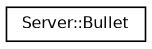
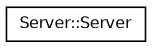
  digraph {
    rankdir=LR
-   n1 [color=black fillcolor=white fontname=Helvetica fontsize=10 height=0.2 label="Server::Bullet" shape=record style=filled width=0.4]
+   n1 [color=black fillcolor=white fontname=Helvetica fontsize=10 height=0.2 label="Server::Server" shape=record style=filled width=0.4]
  }
